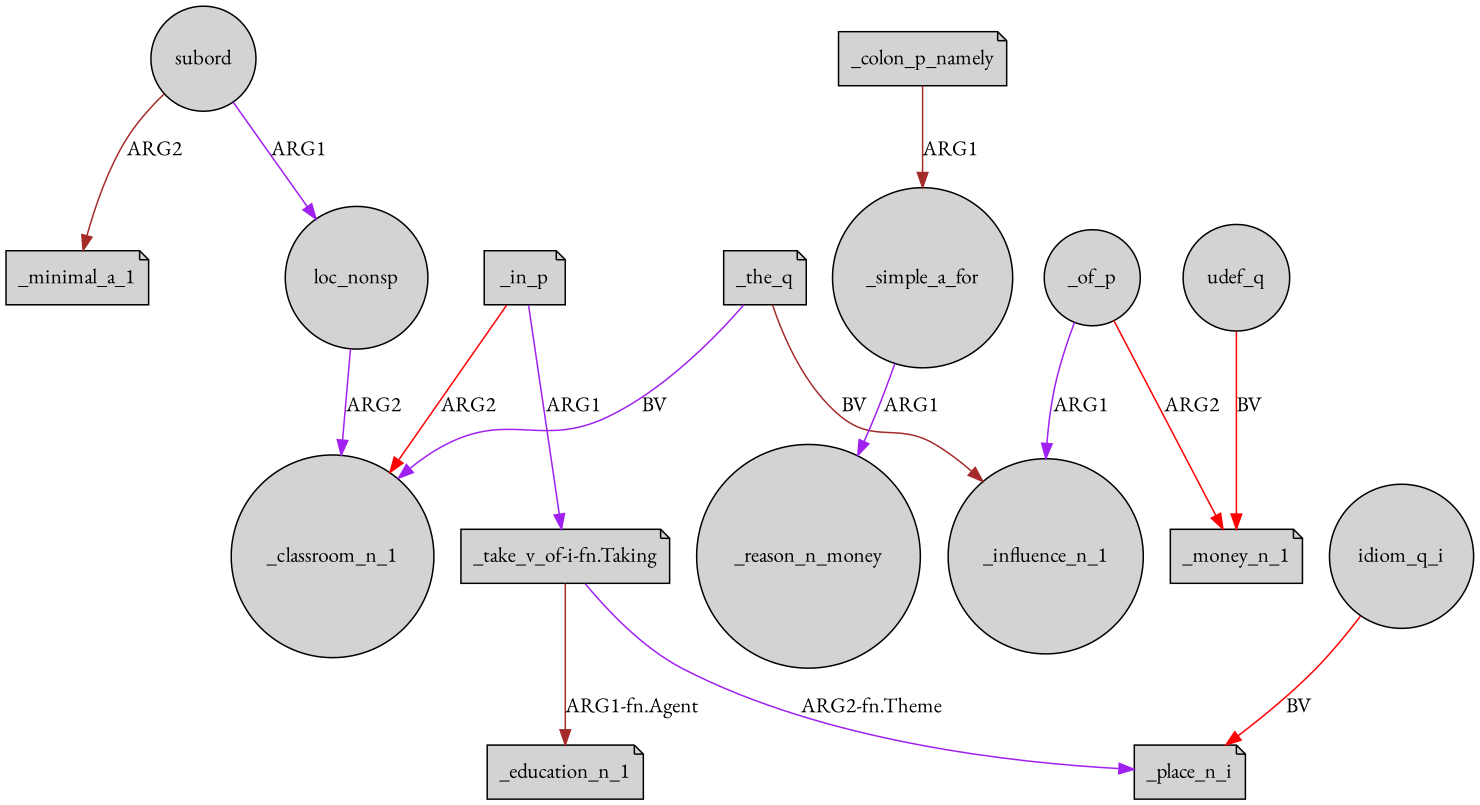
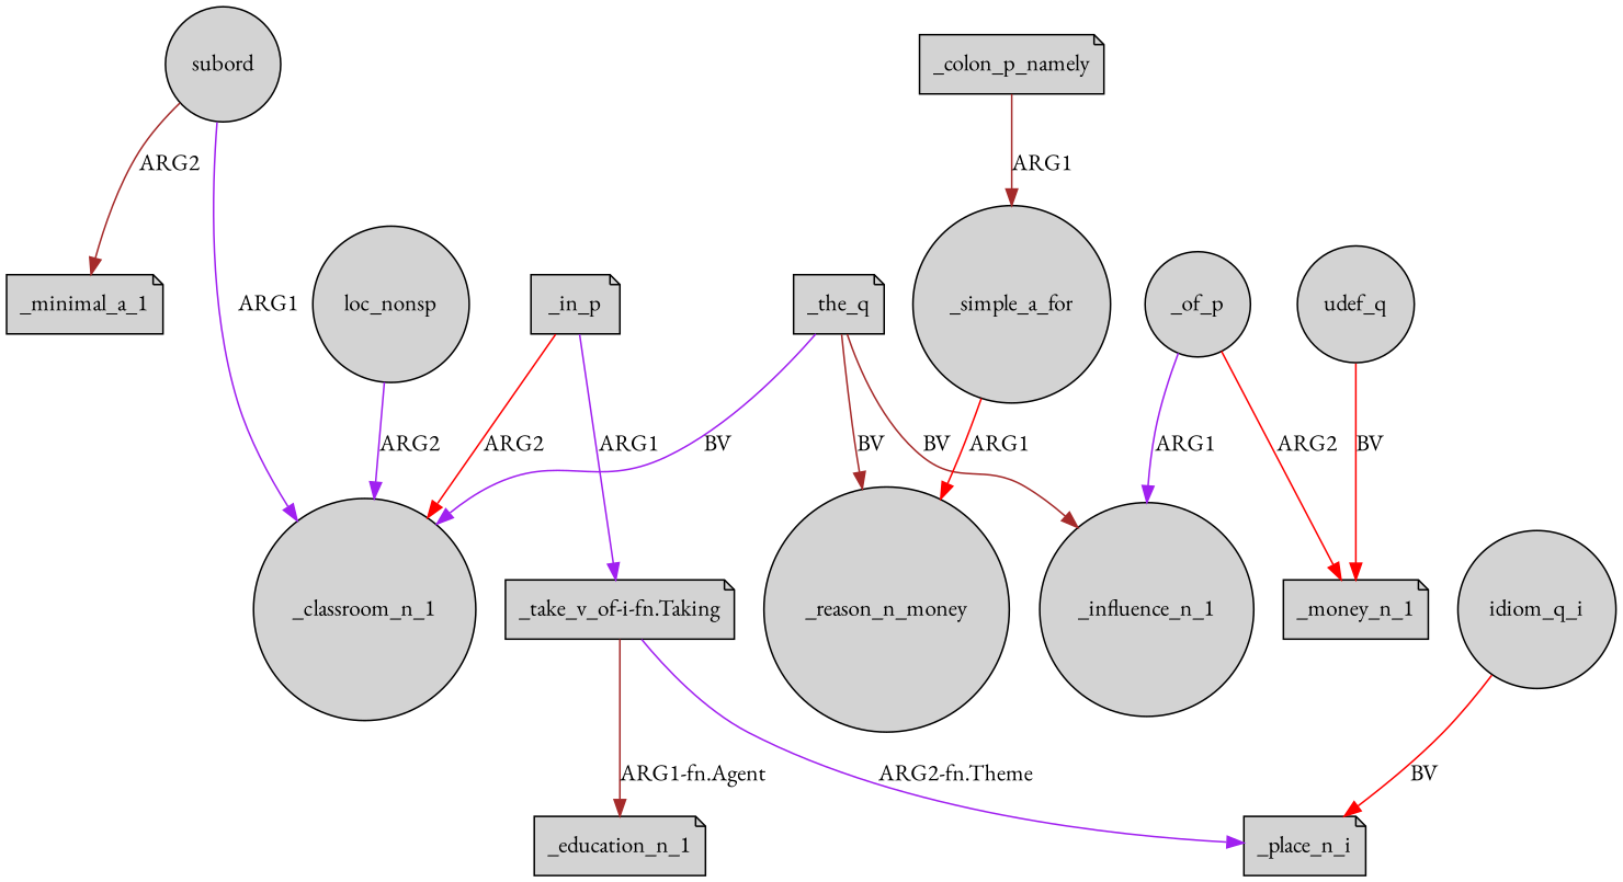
  digraph {
    fontname="EB Garamond"
    node [fontname="EB Garamond" shape=circle style=filled]
    edge [color=purple fontname="EB Garamond"]
    _minimal_a_1 [shape=note]
    subord
    loc_nonsp
    _classroom_n_1
    "_take_v_of-i-fn.Taking" [shape=note]
    _education_n_1 [shape=note]
    _place_n_i [shape=note]
    _the_q [shape=note]
    _influence_n_1
    n10 [label=_reason_n_money]
    _money_n_1 [shape=note]
    udef_q
    idiom_q_i
    _simple_a_for
    _in_p [shape=note]
    _of_p
    _colon_p_namely [shape=note]
    subord -> _minimal_a_1 [color=brown label=ARG2]
-   subord -> loc_nonsp [label=ARG1]
+   subord -> _classroom_n_1 [label=ARG1]
    loc_nonsp -> _classroom_n_1 [label=ARG2]
    "_take_v_of-i-fn.Taking" -> _education_n_1 [color=brown label="ARG1-fn.Agent"]
    "_take_v_of-i-fn.Taking" -> _place_n_i [label="ARG2-fn.Theme"]
    _the_q -> _classroom_n_1 [label=BV]
    _the_q -> _influence_n_1 [color=brown label=BV]
+   _the_q -> n10 [color=brown label=BV]
    udef_q -> _money_n_1 [color=red label=BV]
    idiom_q_i -> _place_n_i [color=red label=BV]
-   _simple_a_for -> n10 [label=ARG1]
+   _simple_a_for -> n10 [color=red label=ARG1]
    _in_p -> _classroom_n_1 [color=red label=ARG2]
    _in_p -> "_take_v_of-i-fn.Taking" [label=ARG1]
    _of_p -> _influence_n_1 [label=ARG1]
    _of_p -> _money_n_1 [color=red label=ARG2]
    _colon_p_namely -> _simple_a_for [color=brown label=ARG1]
  }
